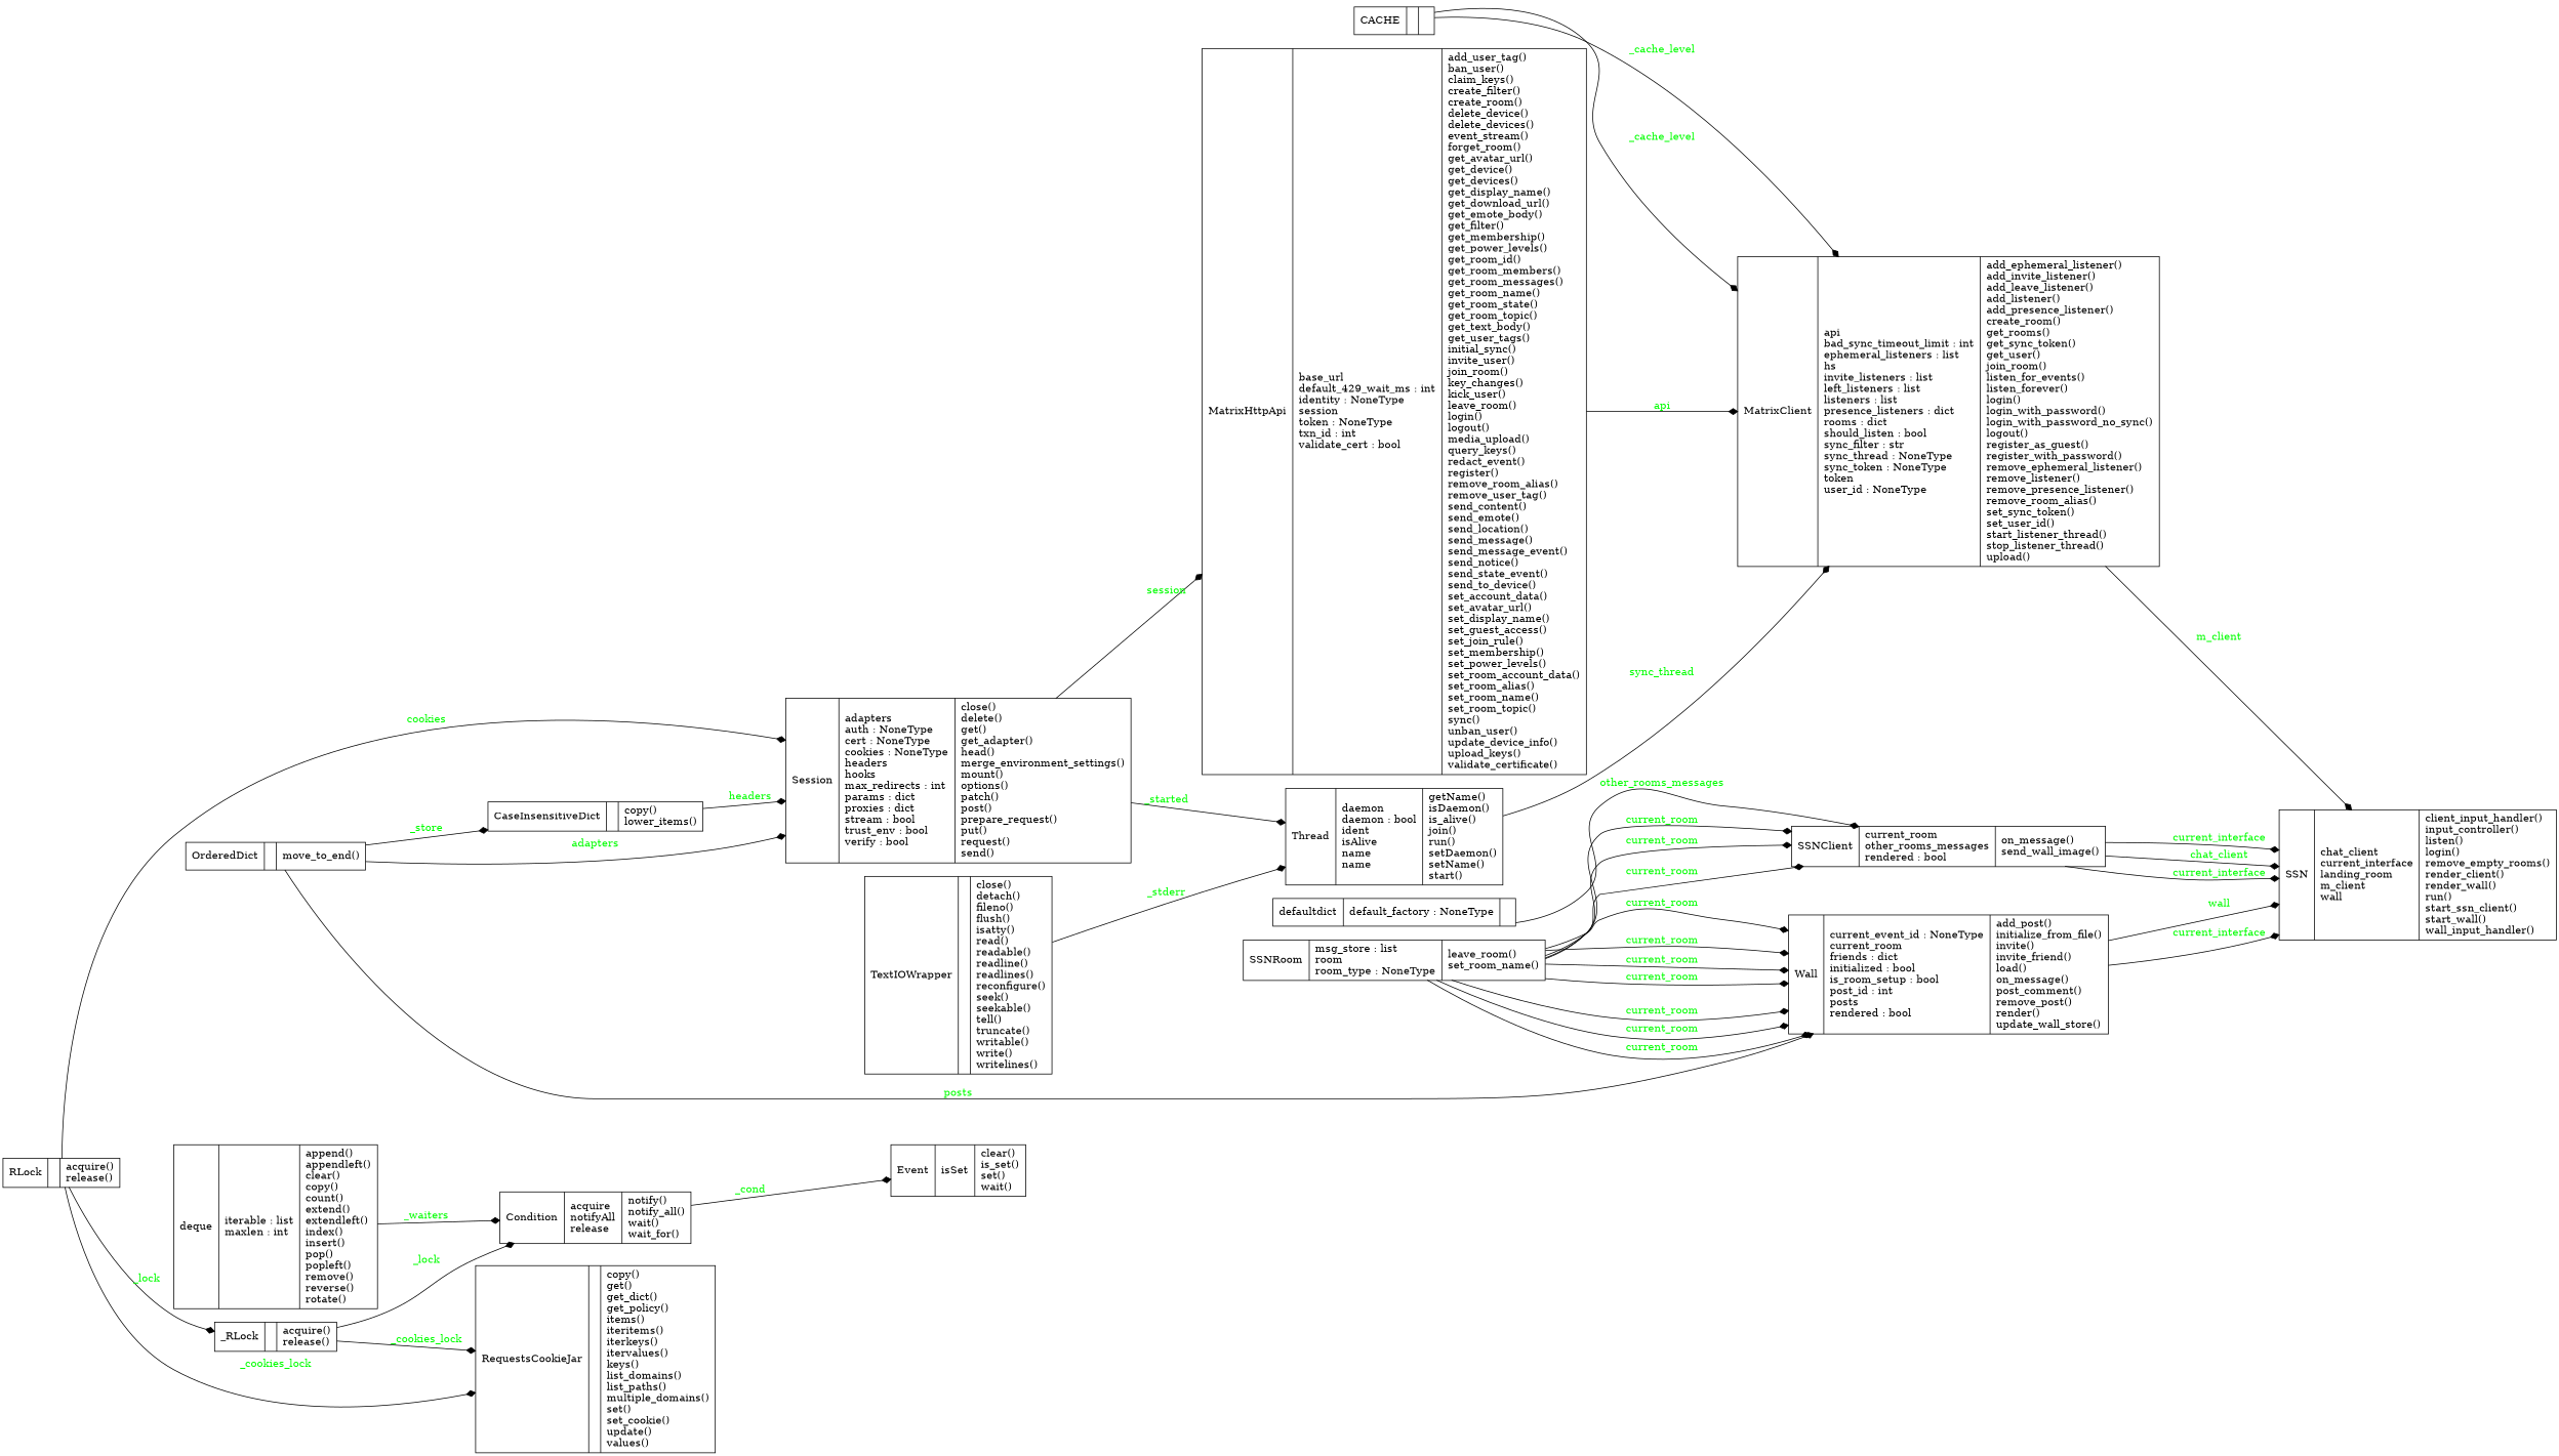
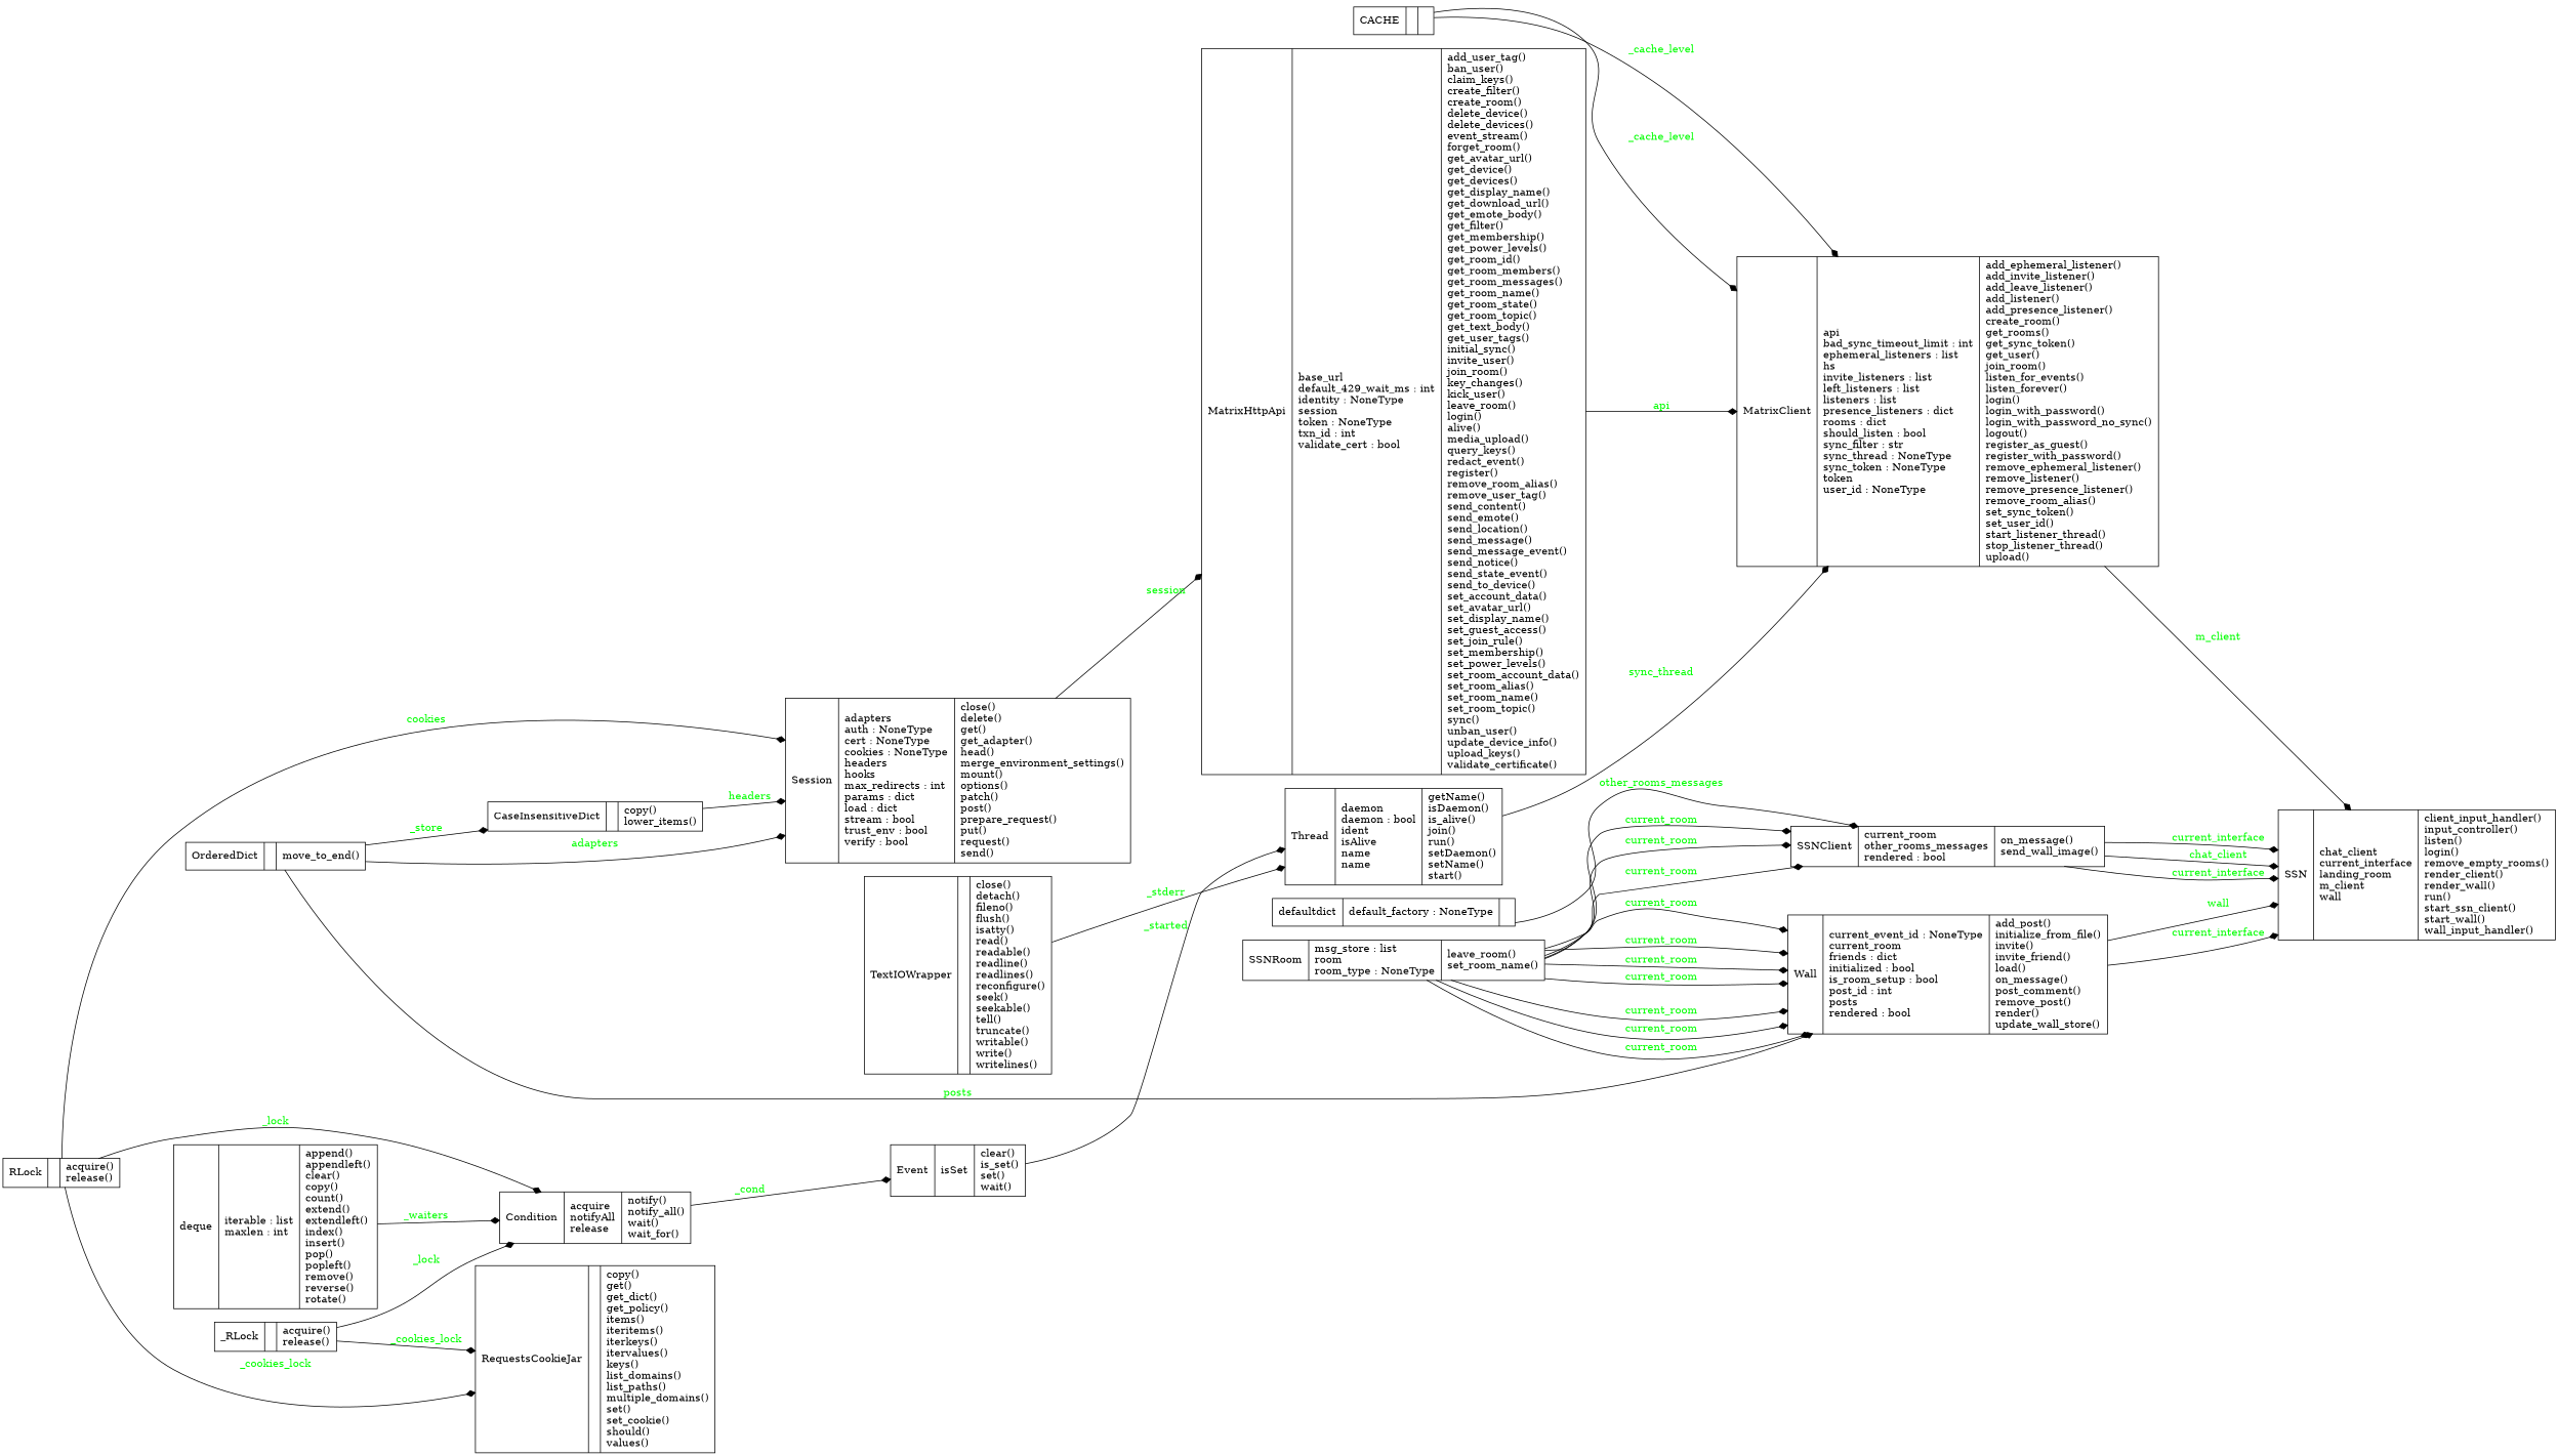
  digraph {
    rankdir=LR
    node [shape=record]
    edge [arrowhead=diamond arrowtail=none fontcolor=green style=solid]
    n1 [label="{CACHE|\l|}"]
    n2 [label="{MatrixClient|api\lbad_sync_timeout_limit : int\lephemeral_listeners : list\lhs\linvite_listeners : list\lleft_listeners : list\llisteners : list\lpresence_listeners : dict\lrooms : dict\lshould_listen : bool\lsync_filter : str\lsync_thread : NoneType\lsync_token : NoneType\ltoken\luser_id : NoneType\l|add_ephemeral_listener()\ladd_invite_listener()\ladd_leave_listener()\ladd_listener()\ladd_presence_listener()\lcreate_room()\lget_rooms()\lget_sync_token()\lget_user()\ljoin_room()\llisten_for_events()\llisten_forever()\llogin()\llogin_with_password()\llogin_with_password_no_sync()\llogout()\lregister_as_guest()\lregister_with_password()\lremove_ephemeral_listener()\lremove_listener()\lremove_presence_listener()\lremove_room_alias()\lset_sync_token()\lset_user_id()\lstart_listener_thread()\lstop_listener_thread()\lupload()\l}"]
    n3 [label="{SSN|chat_client\lcurrent_interface\llanding_room\lm_client\lwall\l|client_input_handler()\linput_controller()\llisten()\llogin()\lremove_empty_rooms()\lrender_client()\lrender_wall()\lrun()\lstart_ssn_client()\lstart_wall()\lwall_input_handler()\l}"]
    n4 [label="{CaseInsensitiveDict|\l|copy()\llower_items()\l}"]
-   n5 [label="{Session|adapters\lauth : NoneType\lcert : NoneType\lcookies : NoneType\lheaders\lhooks\lmax_redirects : int\lparams : dict\lproxies : dict\lstream : bool\ltrust_env : bool\lverify : bool\l|close()\ldelete()\lget()\lget_adapter()\lhead()\lmerge_environment_settings()\lmount()\loptions()\lpatch()\lpost()\lprepare_request()\lput()\lrequest()\lsend()\l}"]
-   n6 [label="{MatrixHttpApi|base_url\ldefault_429_wait_ms : int\lidentity : NoneType\lsession\ltoken : NoneType\ltxn_id : int\lvalidate_cert : bool\l|add_user_tag()\lban_user()\lclaim_keys()\lcreate_filter()\lcreate_room()\ldelete_device()\ldelete_devices()\levent_stream()\lforget_room()\lget_avatar_url()\lget_device()\lget_devices()\lget_display_name()\lget_download_url()\lget_emote_body()\lget_filter()\lget_membership()\lget_power_levels()\lget_room_id()\lget_room_members()\lget_room_messages()\lget_room_name()\lget_room_state()\lget_room_topic()\lget_text_body()\lget_user_tags()\linitial_sync()\linvite_user()\ljoin_room()\lkey_changes()\lkick_user()\lleave_room()\llogin()\llogout()\lmedia_upload()\lquery_keys()\lredact_event()\lregister()\lremove_room_alias()\lremove_user_tag()\lsend_content()\lsend_emote()\lsend_location()\lsend_message()\lsend_message_event()\lsend_notice()\lsend_state_event()\lsend_to_device()\lset_account_data()\lset_avatar_url()\lset_display_name()\lset_guest_access()\lset_join_rule()\lset_membership()\lset_power_levels()\lset_room_account_data()\lset_room_alias()\lset_room_name()\lset_room_topic()\lsync()\lunban_user()\lupdate_device_info()\lupload_keys()\lvalidate_certificate()\l}"]
+   n5 [label="{Session|adapters\lauth : NoneType\lcert : NoneType\lcookies : NoneType\lheaders\lhooks\lmax_redirects : int\lparams : dict\lload : dict\lstream : bool\ltrust_env : bool\lverify : bool\l|close()\ldelete()\lget()\lget_adapter()\lhead()\lmerge_environment_settings()\lmount()\loptions()\lpatch()\lpost()\lprepare_request()\lput()\lrequest()\lsend()\l}"]
+   n6 [label="{MatrixHttpApi|base_url\ldefault_429_wait_ms : int\lidentity : NoneType\lsession\ltoken : NoneType\ltxn_id : int\lvalidate_cert : bool\l|add_user_tag()\lban_user()\lclaim_keys()\lcreate_filter()\lcreate_room()\ldelete_device()\ldelete_devices()\levent_stream()\lforget_room()\lget_avatar_url()\lget_device()\lget_devices()\lget_display_name()\lget_download_url()\lget_emote_body()\lget_filter()\lget_membership()\lget_power_levels()\lget_room_id()\lget_room_members()\lget_room_messages()\lget_room_name()\lget_room_state()\lget_room_topic()\lget_text_body()\lget_user_tags()\linitial_sync()\linvite_user()\ljoin_room()\lkey_changes()\lkick_user()\lleave_room()\llogin()\lalive()\lmedia_upload()\lquery_keys()\lredact_event()\lregister()\lremove_room_alias()\lremove_user_tag()\lsend_content()\lsend_emote()\lsend_location()\lsend_message()\lsend_message_event()\lsend_notice()\lsend_state_event()\lsend_to_device()\lset_account_data()\lset_avatar_url()\lset_display_name()\lset_guest_access()\lset_join_rule()\lset_membership()\lset_power_levels()\lset_room_account_data()\lset_room_alias()\lset_room_name()\lset_room_topic()\lsync()\lunban_user()\lupdate_device_info()\lupload_keys()\lvalidate_certificate()\l}"]
    n7 [label="{Condition|acquire\lnotifyAll\lrelease\l|notify()\lnotify_all()\lwait()\lwait_for()\l}"]
    n8 [label="{Event|isSet\l|clear()\lis_set()\lset()\lwait()\l}"]
    n9 [label="{Thread|daemon\ldaemon : bool\lident\lisAlive\lname\lname\l|getName()\lisDaemon()\lis_alive()\ljoin()\lrun()\lsetDaemon()\lsetName()\lstart()\l}"]
    n10 [label="{OrderedDict|\l|move_to_end()\l}"]
    n11 [label="{Wall|current_event_id : NoneType\lcurrent_room\lfriends : dict\linitialized : bool\lis_room_setup : bool\lpost_id : int\lposts\lrendered : bool\l|add_post()\linitialize_from_file()\linvite()\linvite_friend()\lload()\lon_message()\lpost_comment()\lremove_post()\lrender()\lupdate_wall_store()\l}"]
    n12 [label="{RLock|\l|acquire()\lrelease()\l}"]
-   n13 [label="{RequestsCookieJar|\l|copy()\lget()\lget_dict()\lget_policy()\litems()\literitems()\literkeys()\litervalues()\lkeys()\llist_domains()\llist_paths()\lmultiple_domains()\lset()\lset_cookie()\lupdate()\lvalues()\l}"]
+   n13 [label="{RequestsCookieJar|\l|copy()\lget()\lget_dict()\lget_policy()\litems()\literitems()\literkeys()\litervalues()\lkeys()\llist_domains()\llist_paths()\lmultiple_domains()\lset()\lset_cookie()\lshould()\lvalues()\l}"]
    n14 [label="{SSNClient|current_room\lother_rooms_messages\lrendered : bool\l|on_message()\lsend_wall_image()\l}"]
    n15 [label="{SSNRoom|msg_store : list\lroom\lroom_type : NoneType\l|leave_room()\lset_room_name()\l}"]
    n16 [label="{TextIOWrapper|\l|close()\ldetach()\lfileno()\lflush()\lisatty()\lread()\lreadable()\lreadline()\lreadlines()\lreconfigure()\lseek()\lseekable()\ltell()\ltruncate()\lwritable()\lwrite()\lwritelines()\l}"]
    n17 [label="{_RLock|\l|acquire()\lrelease()\l}"]
    n18 [label="{defaultdict|default_factory : NoneType\l|}"]
    n19 [label="{deque|iterable : list\lmaxlen : int\l|append()\lappendleft()\lclear()\lcopy()\lcount()\lextend()\lextendleft()\lindex()\linsert()\lpop()\lpopleft()\lremove()\lreverse()\lrotate()\l}"]
    n1 -> n2 [label=_cache_level]
    n1 -> n2 [label=_cache_level]
    n2 -> n3 [label=m_client]
    n4 -> n5 [label=headers]
    n5 -> n6 [label=session]
    n6 -> n2 [label=api]
    n7 -> n8 [label=_cond]
-   n5 -> n9 [label=_started]
+   n8 -> n9 [label=_started]
    n9 -> n2 [label=sync_thread]
    n10 -> n4 [label=_store]
    n10 -> n5 [label=adapters]
    n10 -> n11 [label=posts]
    n11 -> n3 [label=wall]
    n11 -> n3 [label=current_interface]
    n12 -> n5 [label=cookies]
-   n12 -> n17 [label=_lock]
+   n12 -> n7 [label=_lock]
    n12 -> n13 [label=_cookies_lock]
    n14 -> n3 [label=chat_client]
    n14 -> n3 [label=current_interface]
    n14 -> n3 [label=current_interface]
    n15 -> n11 [label=current_room]
    n15 -> n11 [label=current_room]
    n15 -> n11 [label=current_room]
    n15 -> n11 [label=current_room]
    n15 -> n11 [label=current_room]
    n15 -> n11 [label=current_room]
    n15 -> n11 [label=current_room]
    n15 -> n14 [label=current_room]
    n15 -> n14 [label=current_room]
    n15 -> n14 [label=current_room]
    n16 -> n9 [label=_stderr]
    n17 -> n7 [label=_lock]
    n17 -> n13 [label=_cookies_lock]
    n18 -> n14 [label=other_rooms_messages]
    n19 -> n7 [label=_waiters]
  }
